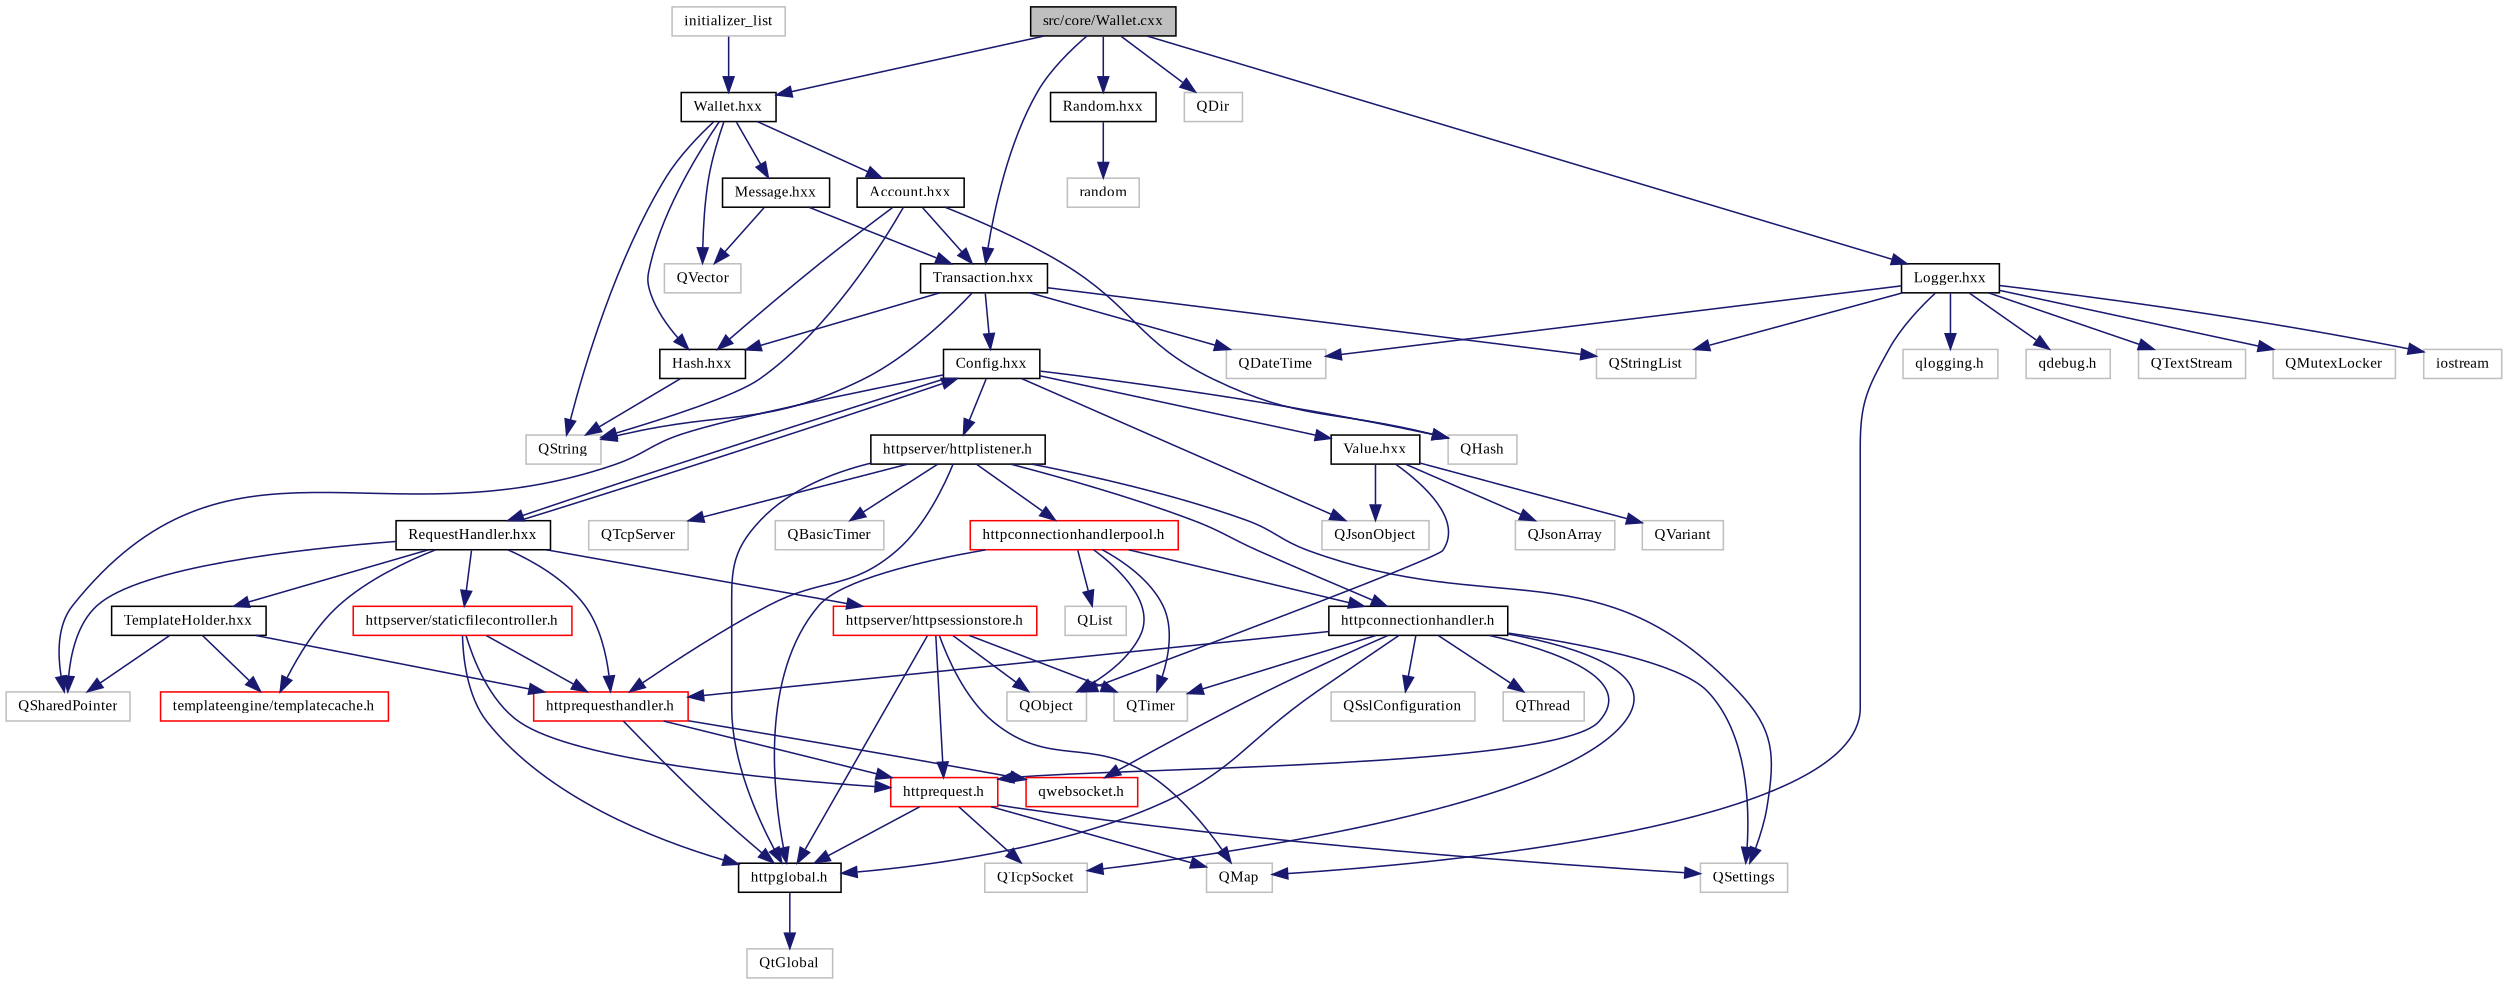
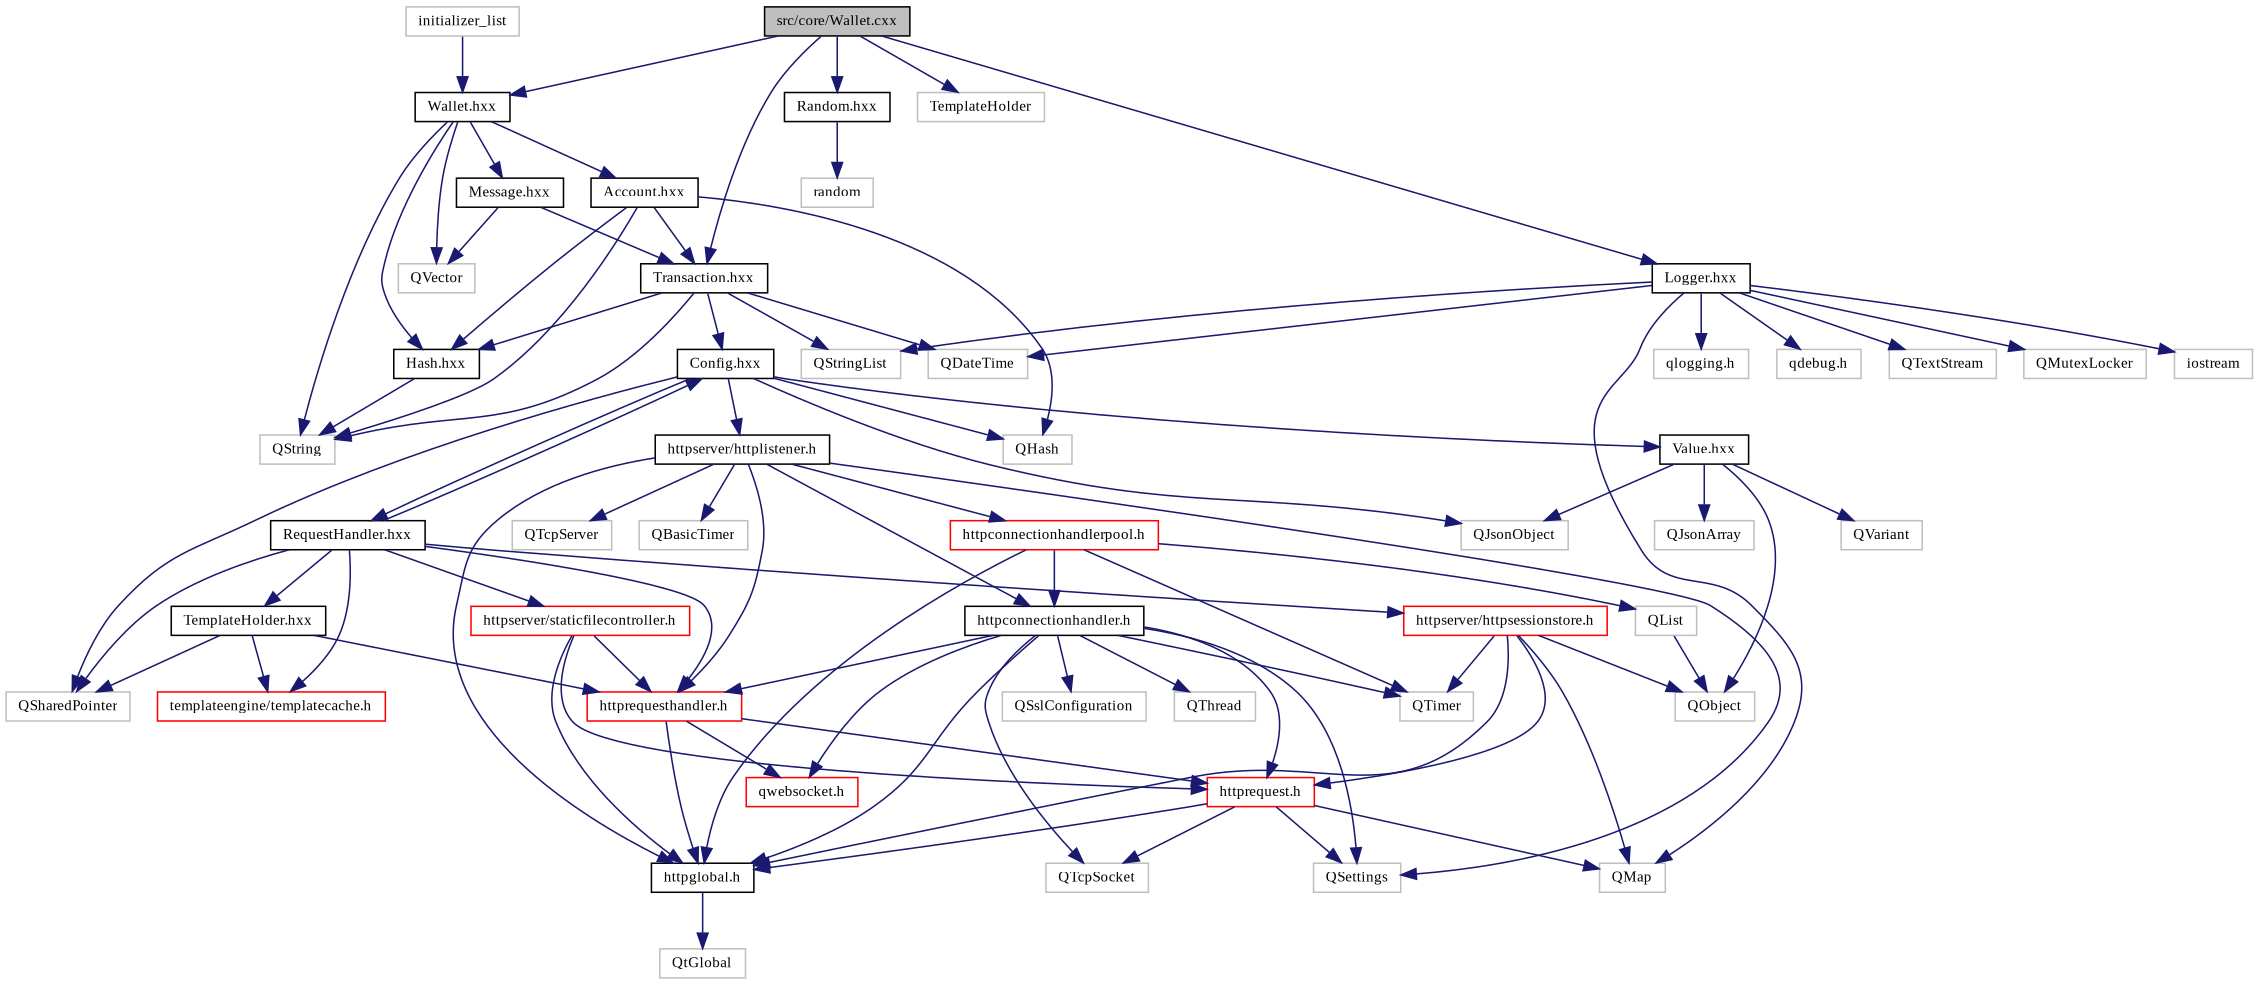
  digraph {
    fontname="Liberation Serif"
    node [color=grey75 fillcolor=white fontname="Liberation Serif" fontsize=10 shape=record style=filled]
    edge [color=midnightblue fontname="Liberation Serif" fontsize=10 labelfontname=Helvetica labelfontsize=10 style=solid]
    n1 [color=black fillcolor=grey75 fontcolor=black height=0.2 label="src/core/Wallet.cxx" width=0.4]
    n2 [color=black height=0.2 label="Wallet.hxx" width=0.4]
    n3 [color=black height=0.2 label="Transaction.hxx" width=0.4]
    n4 [color=black height=0.2 label="Logger.hxx" width=0.4]
    n5 [color=black height=0.2 label="Random.hxx" width=0.4]
-   n6 [height=0.2 label=QDir width=0.4]
+   n6 [height=0.2 label=TemplateHolder width=0.4]
    n7 [color=black height=0.2 label="Account.hxx" width=0.4]
    n8 [color=black height=0.2 label="Hash.hxx" width=0.4]
    n9 [height=0.2 label=QString width=0.4]
    n10 [color=black height=0.2 label="Message.hxx" width=0.4]
    n11 [height=0.2 label=QVector width=0.4]
    n12 [color=black height=0.2 label="Config.hxx" width=0.4]
    n13 [height=0.2 label=QStringList width=0.4]
    n14 [height=0.2 label=QDateTime width=0.4]
    n15 [height=0.2 label=QMap width=0.4]
    n16 [height=0.2 label=iostream width=0.4]
    n17 [height=0.2 label="qlogging.h" width=0.4]
    n18 [height=0.2 label="qdebug.h" width=0.4]
    n19 [height=0.2 label=QTextStream width=0.4]
    n20 [height=0.2 label=QMutexLocker width=0.4]
    n21 [height=0.2 label=random width=0.4]
    n22 [height=0.2 label=QHash width=0.4]
    n23 [height=0.2 label=initializer_list width=0.4]
    n24 [color=black height=0.2 label="Value.hxx" width=0.4]
    n25 [height=0.2 label=QJsonObject width=0.4]
    n26 [color=black height=0.2 label="httpserver/httplistener.h" width=0.4]
    n27 [color=black height=0.2 label="RequestHandler.hxx" width=0.4]
    n28 [height=0.2 label=QSharedPointer width=0.4]
    n29 [height=0.2 label=QObject width=0.4]
    n30 [height=0.2 label=QVariant width=0.4]
    n31 [height=0.2 label=QJsonArray width=0.4]
    n32 [height=0.2 label=QTcpServer width=0.4]
    n33 [height=0.2 label=QSettings width=0.4]
    n34 [height=0.2 label=QBasicTimer width=0.4]
    n35 [color=black height=0.2 label="httpglobal.h" width=0.4]
    n36 [color=black height=0.2 label="httpconnectionhandler.h" width=0.4]
    n37 [color=red height=0.2 label="httprequesthandler.h" width=0.4]
    n38 [color=red height=0.2 label="httpconnectionhandlerpool.h" width=0.4]
    n39 [color=black height=0.2 label="TemplateHolder.hxx" width=0.4]
    n40 [color=red height=0.2 label="templateengine/templatecache.h" width=0.4]
    n41 [color=red height=0.2 label="httpserver/httpsessionstore.h" width=0.4]
    n42 [color=red height=0.2 label="httpserver/staticfilecontroller.h" width=0.4]
    n43 [height=0.2 label=QtGlobal width=0.4]
    n44 [height=0.2 label=QSslConfiguration width=0.4]
    n45 [height=0.2 label=QTcpSocket width=0.4]
    n46 [height=0.2 label=QTimer width=0.4]
    n47 [height=0.2 label=QThread width=0.4]
    n48 [color=red height=0.2 label="httprequest.h" width=0.4]
    n49 [color=red height=0.2 label="qwebsocket.h" width=0.4]
    n50 [height=0.2 label=QList width=0.4]
    n1 -> n2
    n1 -> n3
    n1 -> n4
    n1 -> n5
    n1 -> n6
    n2 -> n7
    n2 -> n8
    n2 -> n9
    n2 -> n10
    n2 -> n11
    n3 -> n8
    n3 -> n9
    n3 -> n12
    n3 -> n13
    n3 -> n14
    n4 -> n13
    n4 -> n14
    n4 -> n15
    n4 -> n16
    n4 -> n17
    n4 -> n18
    n4 -> n19
    n4 -> n20
    n5 -> n21
    n7 -> n3
    n7 -> n8
    n7 -> n9
    n7 -> n22
    n8 -> n9
    n10 -> n3
    n10 -> n11
    n12 -> n22
    n12 -> n24
    n12 -> n25
    n12 -> n26
    n12 -> n27
    n12 -> n28
    n23 -> n2
    n24 -> n25
    n24 -> n29
    n24 -> n30
    n24 -> n31
    n26 -> n32
    n26 -> n33
    n26 -> n34
    n26 -> n35
    n26 -> n36
    n26 -> n37
    n26 -> n38
    n27 -> n12
    n27 -> n28
    n27 -> n37
    n27 -> n39
    n27 -> n40
    n27 -> n41
    n27 -> n42
    n35 -> n43
    n36 -> n33
    n36 -> n35
    n36 -> n37
    n36 -> n44
    n36 -> n45
    n36 -> n46
    n36 -> n47
    n36 -> n48
    n36 -> n49
    n37 -> n35
    n37 -> n48
    n37 -> n49
-   n38 -> n29
+   n50 -> n29
    n38 -> n35
    n38 -> n36
    n38 -> n46
    n38 -> n50
    n39 -> n28
    n39 -> n37
    n39 -> n40
    n41 -> n15
    n41 -> n29
    n41 -> n35
    n41 -> n46
    n41 -> n48
    n42 -> n35
    n42 -> n37
    n42 -> n48
    n48 -> n15
    n48 -> n33
    n48 -> n35
    n48 -> n45
  }
